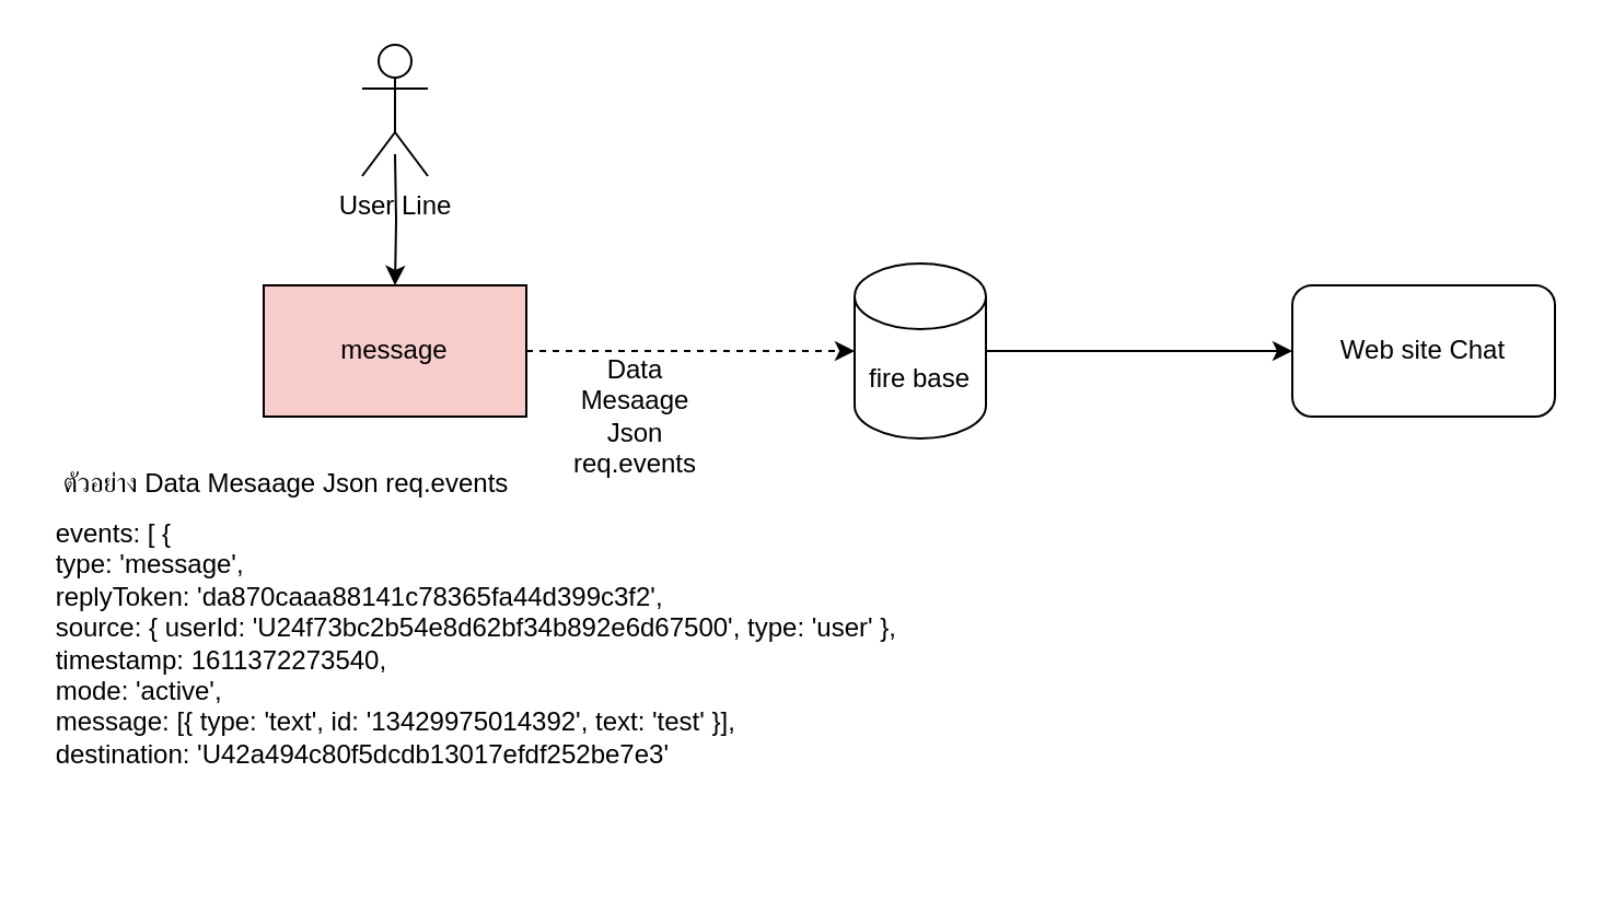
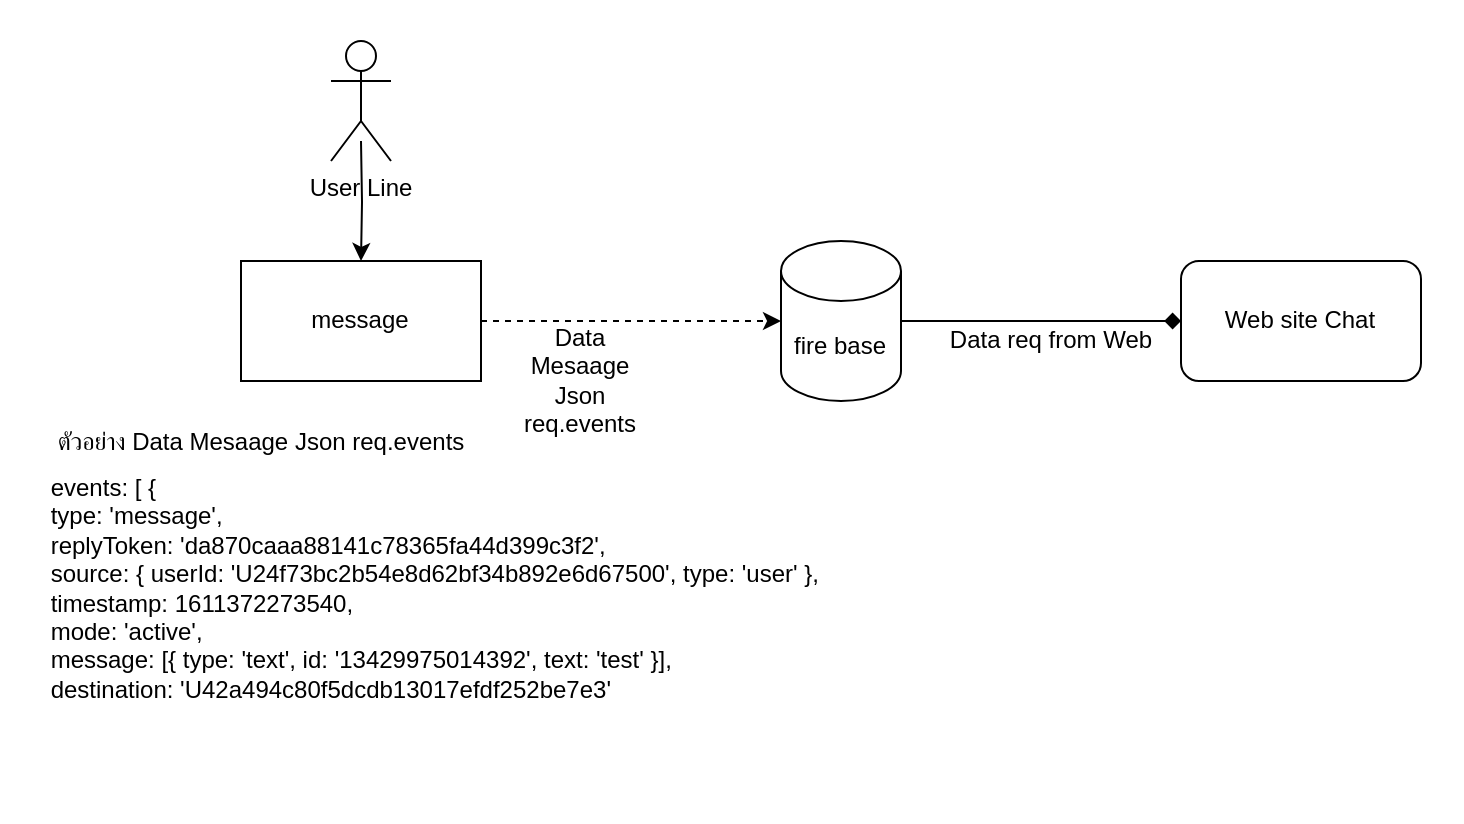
  <mxCell id="0" />
  <mxCell id="1" parent="0" />
  <mxCell id="2" value="" style="edgeStyle=orthogonalEdgeStyle;rounded=0;orthogonalLoop=1;jettySize=auto;html=1;dashed=1;" parent="1" source="3" target="7" edge="1"><mxGeometry relative="1" as="geometry" /></mxCell>
- <mxCell id="3" value="message" style="rounded=0;whiteSpace=wrap;html=1;fillColor=#f8cecc;" parent="1" vertex="1"><mxGeometry x="120" y="130" width="120" height="60" as="geometry" /></mxCell>
+ <mxCell id="3" value="message" style="rounded=0;whiteSpace=wrap;html=1;" parent="1" vertex="1"><mxGeometry x="120" y="130" width="120" height="60" as="geometry" /></mxCell>
  <mxCell id="4" value="" style="edgeStyle=orthogonalEdgeStyle;rounded=0;orthogonalLoop=1;jettySize=auto;html=1;" parent="1" target="3" edge="1"><mxGeometry relative="1" as="geometry"><mxPoint x="180" y="70" as="sourcePoint" /></mxGeometry></mxCell>
  <mxCell id="5" value="User Line" style="shape=umlActor;verticalLabelPosition=bottom;verticalAlign=top;html=1;outlineConnect=0;align=center;" parent="1" vertex="1"><mxGeometry x="165" y="20" width="30" height="60" as="geometry" /></mxCell>
- <mxCell id="6" value="" style="endArrow=classic;html=1;fontFamily=Helvetica;fontSize=11;fontColor=#000000;align=center;strokeColor=#000000;edgeStyle=orthogonalEdgeStyle;" parent="1" source="7" target="8" edge="1"><mxGeometry relative="1" as="geometry"><Array as="points"><mxPoint x="530" y="160" /><mxPoint x="530" y="160" /></Array></mxGeometry></mxCell>
+ <mxCell id="6" value="" style="endArrow=diamond;html=1;fontFamily=Helvetica;fontSize=11;fontColor=#000000;align=center;strokeColor=#000000;edgeStyle=orthogonalEdgeStyle;" parent="1" source="7" target="8" edge="1"><mxGeometry relative="1" as="geometry"><Array as="points"><mxPoint x="530" y="160" /><mxPoint x="530" y="160" /></Array></mxGeometry></mxCell>
  <mxCell id="7" value="fire base" style="shape=cylinder3;whiteSpace=wrap;html=1;boundedLbl=1;backgroundOutline=1;size=15;align=center;" parent="1" vertex="1"><mxGeometry x="390" y="120" width="60" height="80" as="geometry" /></mxCell>
  <mxCell id="8" value="Web site Chat" style="whiteSpace=wrap;html=1;align=center;rounded=1;" parent="1" vertex="1"><mxGeometry x="590" y="130" width="120" height="60" as="geometry" /></mxCell>
  <mxCell id="9" value="Data Mesaage Json req.events" style="text;html=1;strokeColor=none;fillColor=none;align=center;verticalAlign=middle;whiteSpace=wrap;rounded=0;" parent="1" vertex="1"><mxGeometry x="270" y="180" width="40" height="20" as="geometry" /></mxCell>
  <mxCell id="10" value="ตัวอย่าง&amp;nbsp;&lt;span&gt;Data Mesaage Json req.events&lt;br&gt;&lt;br&gt;&lt;br&gt;&lt;/span&gt;" style="text;html=1;align=center;verticalAlign=middle;resizable=0;points=[];autosize=1;" parent="1" vertex="1"><mxGeometry x="20" y="210" width="220" height="50" as="geometry" /></mxCell>
  <mxCell id="11" value="&amp;nbsp;events: [    { &lt;br&gt;&amp;nbsp;type: 'message',&lt;br&gt;&amp;nbsp;replyToken: 'da870caaa88141c78365fa44d399c3f2',&lt;br&gt;&amp;nbsp;source: { userId: 'U24f73bc2b54e8d62bf34b892e6d67500', type: 'user' },&lt;br&gt;&amp;nbsp;timestamp: 1611372273540,&lt;br&gt;&amp;nbsp;mode: 'active',&lt;br&gt;&amp;nbsp;message: [{ type: 'text', id: '13429975014392', text: 'test' }],&lt;br&gt;&amp;nbsp;destination: 'U42a494c80f5dcdb13017efdf252be7e3'" style="text;whiteSpace=wrap;html=1;" parent="1" vertex="1"><mxGeometry x="20" y="230" width="410" height="160" as="geometry" /></mxCell>
+ <mxCell id="12" value="Data req from Web" style="text;html=1;align=center;verticalAlign=middle;resizable=0;points=[];autosize=1;" vertex="1" parent="1"><mxGeometry x="470" y="160" width="110" height="20" as="geometry" /></mxCell>
